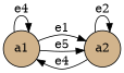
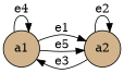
  digraph {
    rankdir=LR
    node [shape=circle style=filled fillcolor=tan]
    a1
    a2
    a1 -> a1 [label=e4]
    a1 -> a2 [label=e1]
    a1 -> a2 [label=e5]
-   a2 -> a1 [label=e4]
+   a2 -> a1 [label=e3]
    a2 -> a2 [label=e2]
  }
